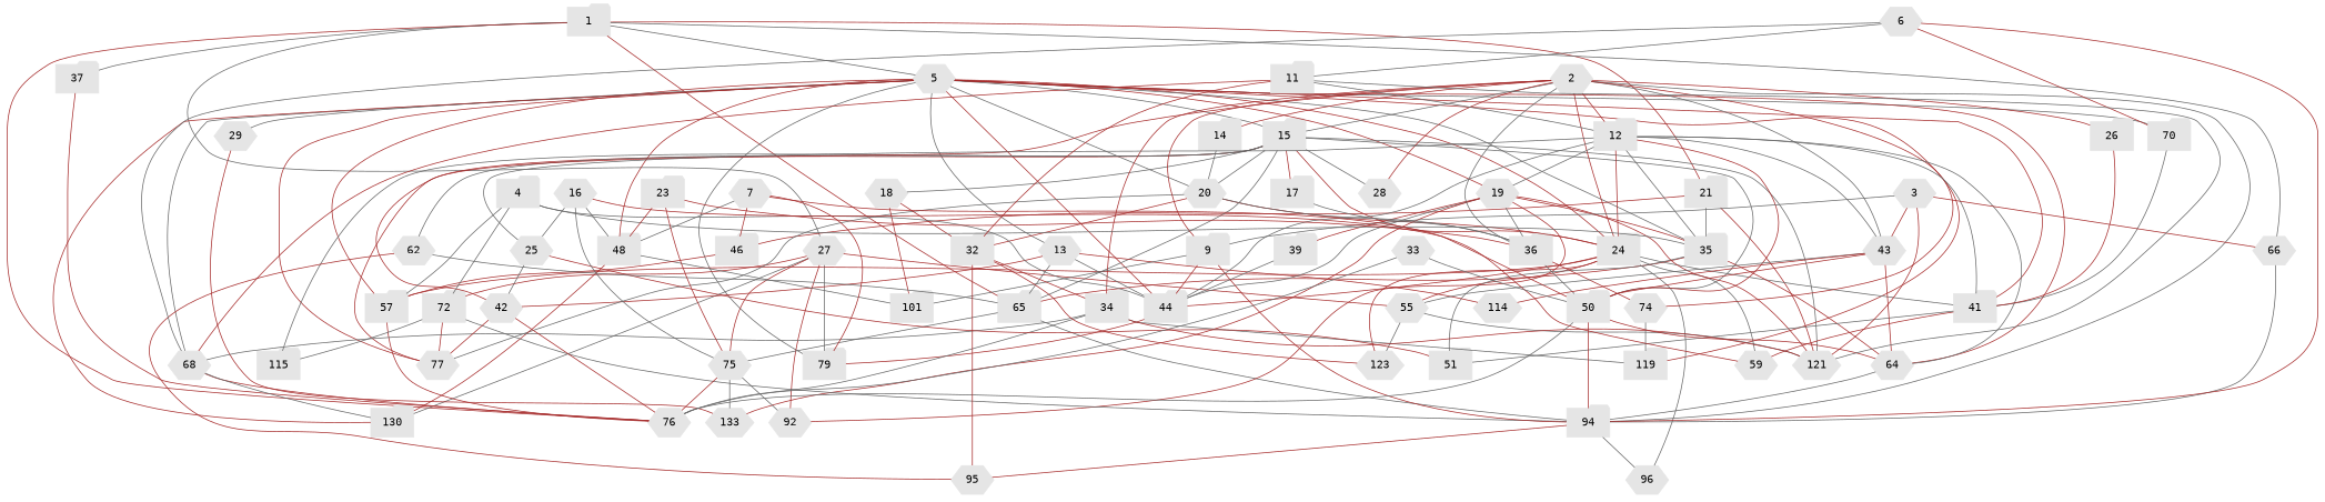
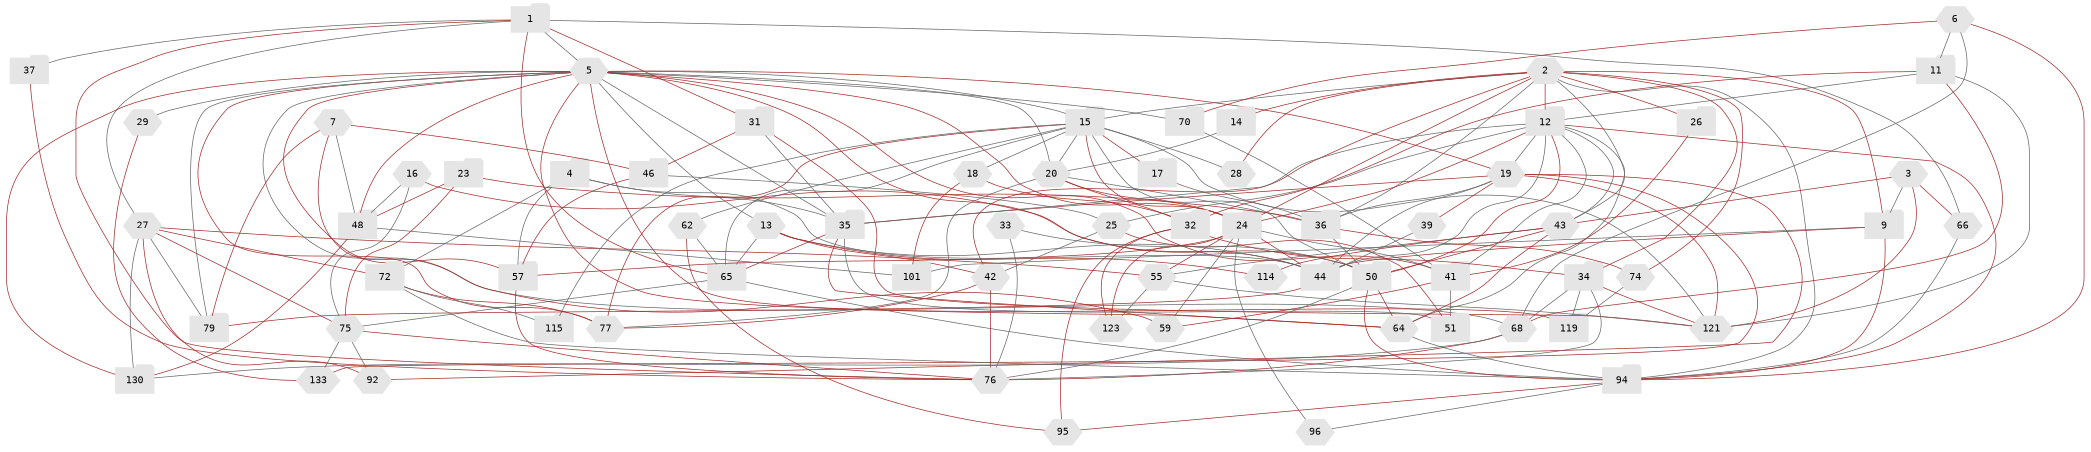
  graph {
    fontname="DejaVu Sans Mono"
    node [color=gray90 fontname="DejaVu Sans Mono" shape=hexagon style=filled]
    edge [color=brown fontname="DejaVu Sans Mono"]
    1 [shape=folder super="+38"]
    5 [super="+63+8"]
-   21 [shape=folder]
+   21 [shape=folder label=31]
    27 [super="+45+128"]
    37 [shape=folder]
    65 [shape=folder super="+136"]
    66
    76 [super="+81"]
    15 [shape=folder super="+126+73+116"]
    24 [shape=folder super="+70"]
    35 [shape=folder super="+137+138+52"]
    44 [shape=folder super="+90"]
    57 [shape=folder super="+78"]
    n14 [label=70 shape=folder]
    13 [super="+105"]
    19 [super="+53"]
    20 [super="+100"]
    29
    41 [shape=folder super="+61"]
    48 [shape=folder super="+60+124"]
    64 [super="+93+88"]
    68 [super="+111"]
    77 [super="+87"]
    79 [shape=folder super="+89"]
    119 [shape=folder]
    130 [shape=folder]
    121 [super="+131"]
    46 [shape=folder]
    72 [shape=folder super="+91"]
    75 [super="+129"]
    92
    55 [super="+134+99"]
    94 [shape=folder super="+113"]
    2 [super="+58+69+40"]
    9 [shape=folder super="+127"]
    12 [shape=folder super="+31"]
    14 [shape=folder]
    26 [shape=folder]
    28
    34 [shape=folder super="+49"]
    36 [shape=folder super="+84"]
    42 [super="+54"]
    43 [super="+106+83"]
    74 [super="+103"]
    101 [shape=folder]
    25
    50 [shape=folder super="+110+98"]
    17 [shape=folder]
    18
    62
    115 [shape=folder]
    59
    96
    123
    114
    95
    3 [super="+71"]
    51 [shape=folder super="+117"]
    4 [shape=folder]
-   39 [shape=folder]
+   39
    133
    32 [shape=folder super="+56"]
    6
    11 [shape=folder super="+86"]
    7
    16 [super="+82+107"]
    23 [shape=folder]
    33
    1 -- 5 [color=gray40]
    1 -- 21
    1 -- 27 [color=gray40]
    1 -- 37 [color=gray40]
    1 -- 65
    1 -- 66 [color=gray40]
    1 -- 76
    5 -- 15 [color=gray40]
    5 -- 24
    5 -- 35 [color=gray40 weight=2]
    5 -- 44 [weight=2]
    5 -- 57
    5 -- n14 [color=gray40]
    5 -- 13 [color=gray40]
    5 -- 19
    5 -- 20 [color=gray40]
    5 -- 29 [color=gray40]
    5 -- 41
    5 -- 48 [weight=2]
    5 -- 64
    5 -- 68 [color=gray40]
    5 -- 77 [weight=2]
    5 -- 79 [color=gray40 weight=2]
    5 -- 119
    5 -- 130
    21 -- 35 [color=gray40]
    21 -- 121
    21 -- 46
    27 -- 79 [color=gray40]
    27 -- 130 [color=gray40]
    27 -- 72
    27 -- 75
    27 -- 92
    27 -- 55
    37 -- 76
    65 -- 75 [color=gray40]
    65 -- 94 [color=gray40]
    66 -- 94 [color=gray40]
    15 -- 65 [color=gray40]
    15 -- 24
    15 -- 20 [color=gray40]
    15 -- 77
    15 -- 121 [color=gray40]
    15 -- 28 [color=gray40]
    15 -- 50 [color=gray40]
    15 -- 17
    15 -- 18 [color=gray40]
    15 -- 62 [color=gray40]
    15 -- 115 [color=gray40]
    24 -- 44 [weight=2]
    24 -- 57
    24 -- 41 [color=gray40]
    24 -- 55
    24 -- 59 [color=gray40]
    24 -- 96 [color=gray40]
    24 -- 123 [weight=2]
    35 -- 65
    35 -- 64
    35 -- 51 [color=gray40]
    44 -- 79
    57 -- 76
    n14 -- 41 [color=gray40]
    13 -- 65 [color=gray40]
    13 -- 44 [color=gray40 weight=2]
    13 -- 42
    13 -- 114
    19 -- 35
    19 -- 44 [color=gray40]
    19 -- 121 [weight=2]
    19 -- 92
    19 -- 36 [color=gray40]
    19 -- 39
    19 -- 133
    20 -- 24 [weight=2]
    20 -- 77 [color=gray40]
    20 -- 36 [color=gray40]
    20 -- 32
    29 -- 133
    41 -- 59
    41 -- 51 [color=gray40]
    48 -- 130
    48 -- 101 [color=gray40]
    64 -- 94 [color=gray40]
    68 -- 76
    68 -- 130 [color=gray40]
    46 -- 57
    72 -- 77
    72 -- 94 [color=gray40]
    72 -- 115 [color=gray40]
    75 -- 76
    75 -- 92 [color=gray40]
    75 -- 133 [color=gray40]
    55 -- 121 [color=gray40]
    55 -- 123 [color=gray40]
    94 -- 96 [color=gray40]
    94 -- 95
    2 -- 15 [color=gray40 weight=2]
    2 -- 24 [weight=2]
    2 -- 94 [color=gray40]
    2 -- 9
    2 -- 12
    2 -- 14
    2 -- 26
    2 -- 28
    2 -- 34
    2 -- 36 [color=gray40]
    2 -- 42
    2 -- 43 [color=gray40]
    2 -- 74 [weight=3]
    9 -- 44
    9 -- 94 [weight=2]
    9 -- 101 [color=gray40]
    12 -- 24 [weight=2]
    12 -- 35 [color=gray40]
    12 -- 44 [color=gray40]
    12 -- 19 [color=gray40 weight=2]
    12 -- 41 [color=gray40]
    12 -- 64 [color=gray40]
+   12 -- 94
    12 -- 43 [color=gray40]
    12 -- 25 [color=gray40]
    12 -- 50
    14 -- 20 [color=gray40]
    26 -- 41
    34 -- 76 [color=gray40]
    34 -- 68 [color=gray40]
    34 -- 119 [color=gray40]
    34 -- 121
    36 -- 74
    36 -- 50 [color=gray40]
    42 -- 76
    42 -- 77
    43 -- 64
    43 -- 55 [color=gray40 weight=2]
    43 -- 50
    43 -- 114
    74 -- 119 [color=gray40]
    25 -- 42 [color=gray40]
    25 -- 51
    50 -- 76 [color=gray40]
    50 -- 64
    50 -- 94
    17 -- 36 [color=gray40]
    18 -- 101
    18 -- 32
    62 -- 65 [color=gray40]
    62 -- 95
    3 -- 66
    3 -- 121
    3 -- 9 [color=gray40]
    3 -- 43
    4 -- 35 [color=gray40]
    4 -- 44 [color=gray40]
    4 -- 57 [color=gray40]
    4 -- 72 [color=gray40]
    39 -- 44 [color=gray40]
    32 -- 34 [weight=2]
    32 -- 123
    32 -- 95
    6 -- n14
    6 -- 68 [color=gray40]
    6 -- 94
    6 -- 11 [color=gray40]
    11 -- 68 [weight=2]
    11 -- 121 [color=gray40]
    11 -- 12 [color=gray40]
    11 -- 32
    7 -- 48 [color=gray40]
    7 -- 79
    7 -- 46
    7 -- 59
    16 -- 48 [color=gray40]
    16 -- 75 [color=gray40]
-   16 -- 25 [color=gray40]
+   46 -- 25 [color=gray40]
    16 -- 50
    23 -- 48
    23 -- 75
    23 -- 36
    33 -- 76 [color=gray40]
    33 -- 50 [color=gray40]
  }
